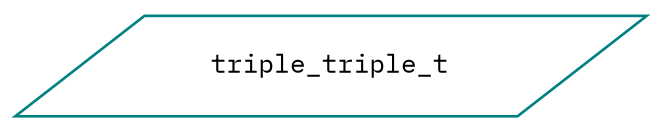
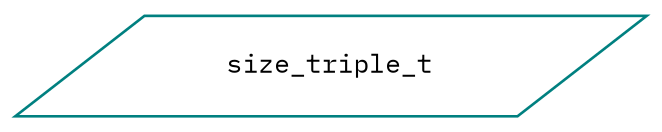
  digraph {
    rankdir=TB
    fontname="IBM Plex Mono"
-   n1 [color=teal fillcolor=white fontname="IBM Plex Mono" fontsize=10 height=0.2 label=triple_triple_t shape=parallelogram style=filled width=0.4]
+   n1 [color=teal fillcolor=white fontname="IBM Plex Mono" fontsize=10 height=0.2 label=size_triple_t shape=parallelogram style=filled width=0.4]
  }
